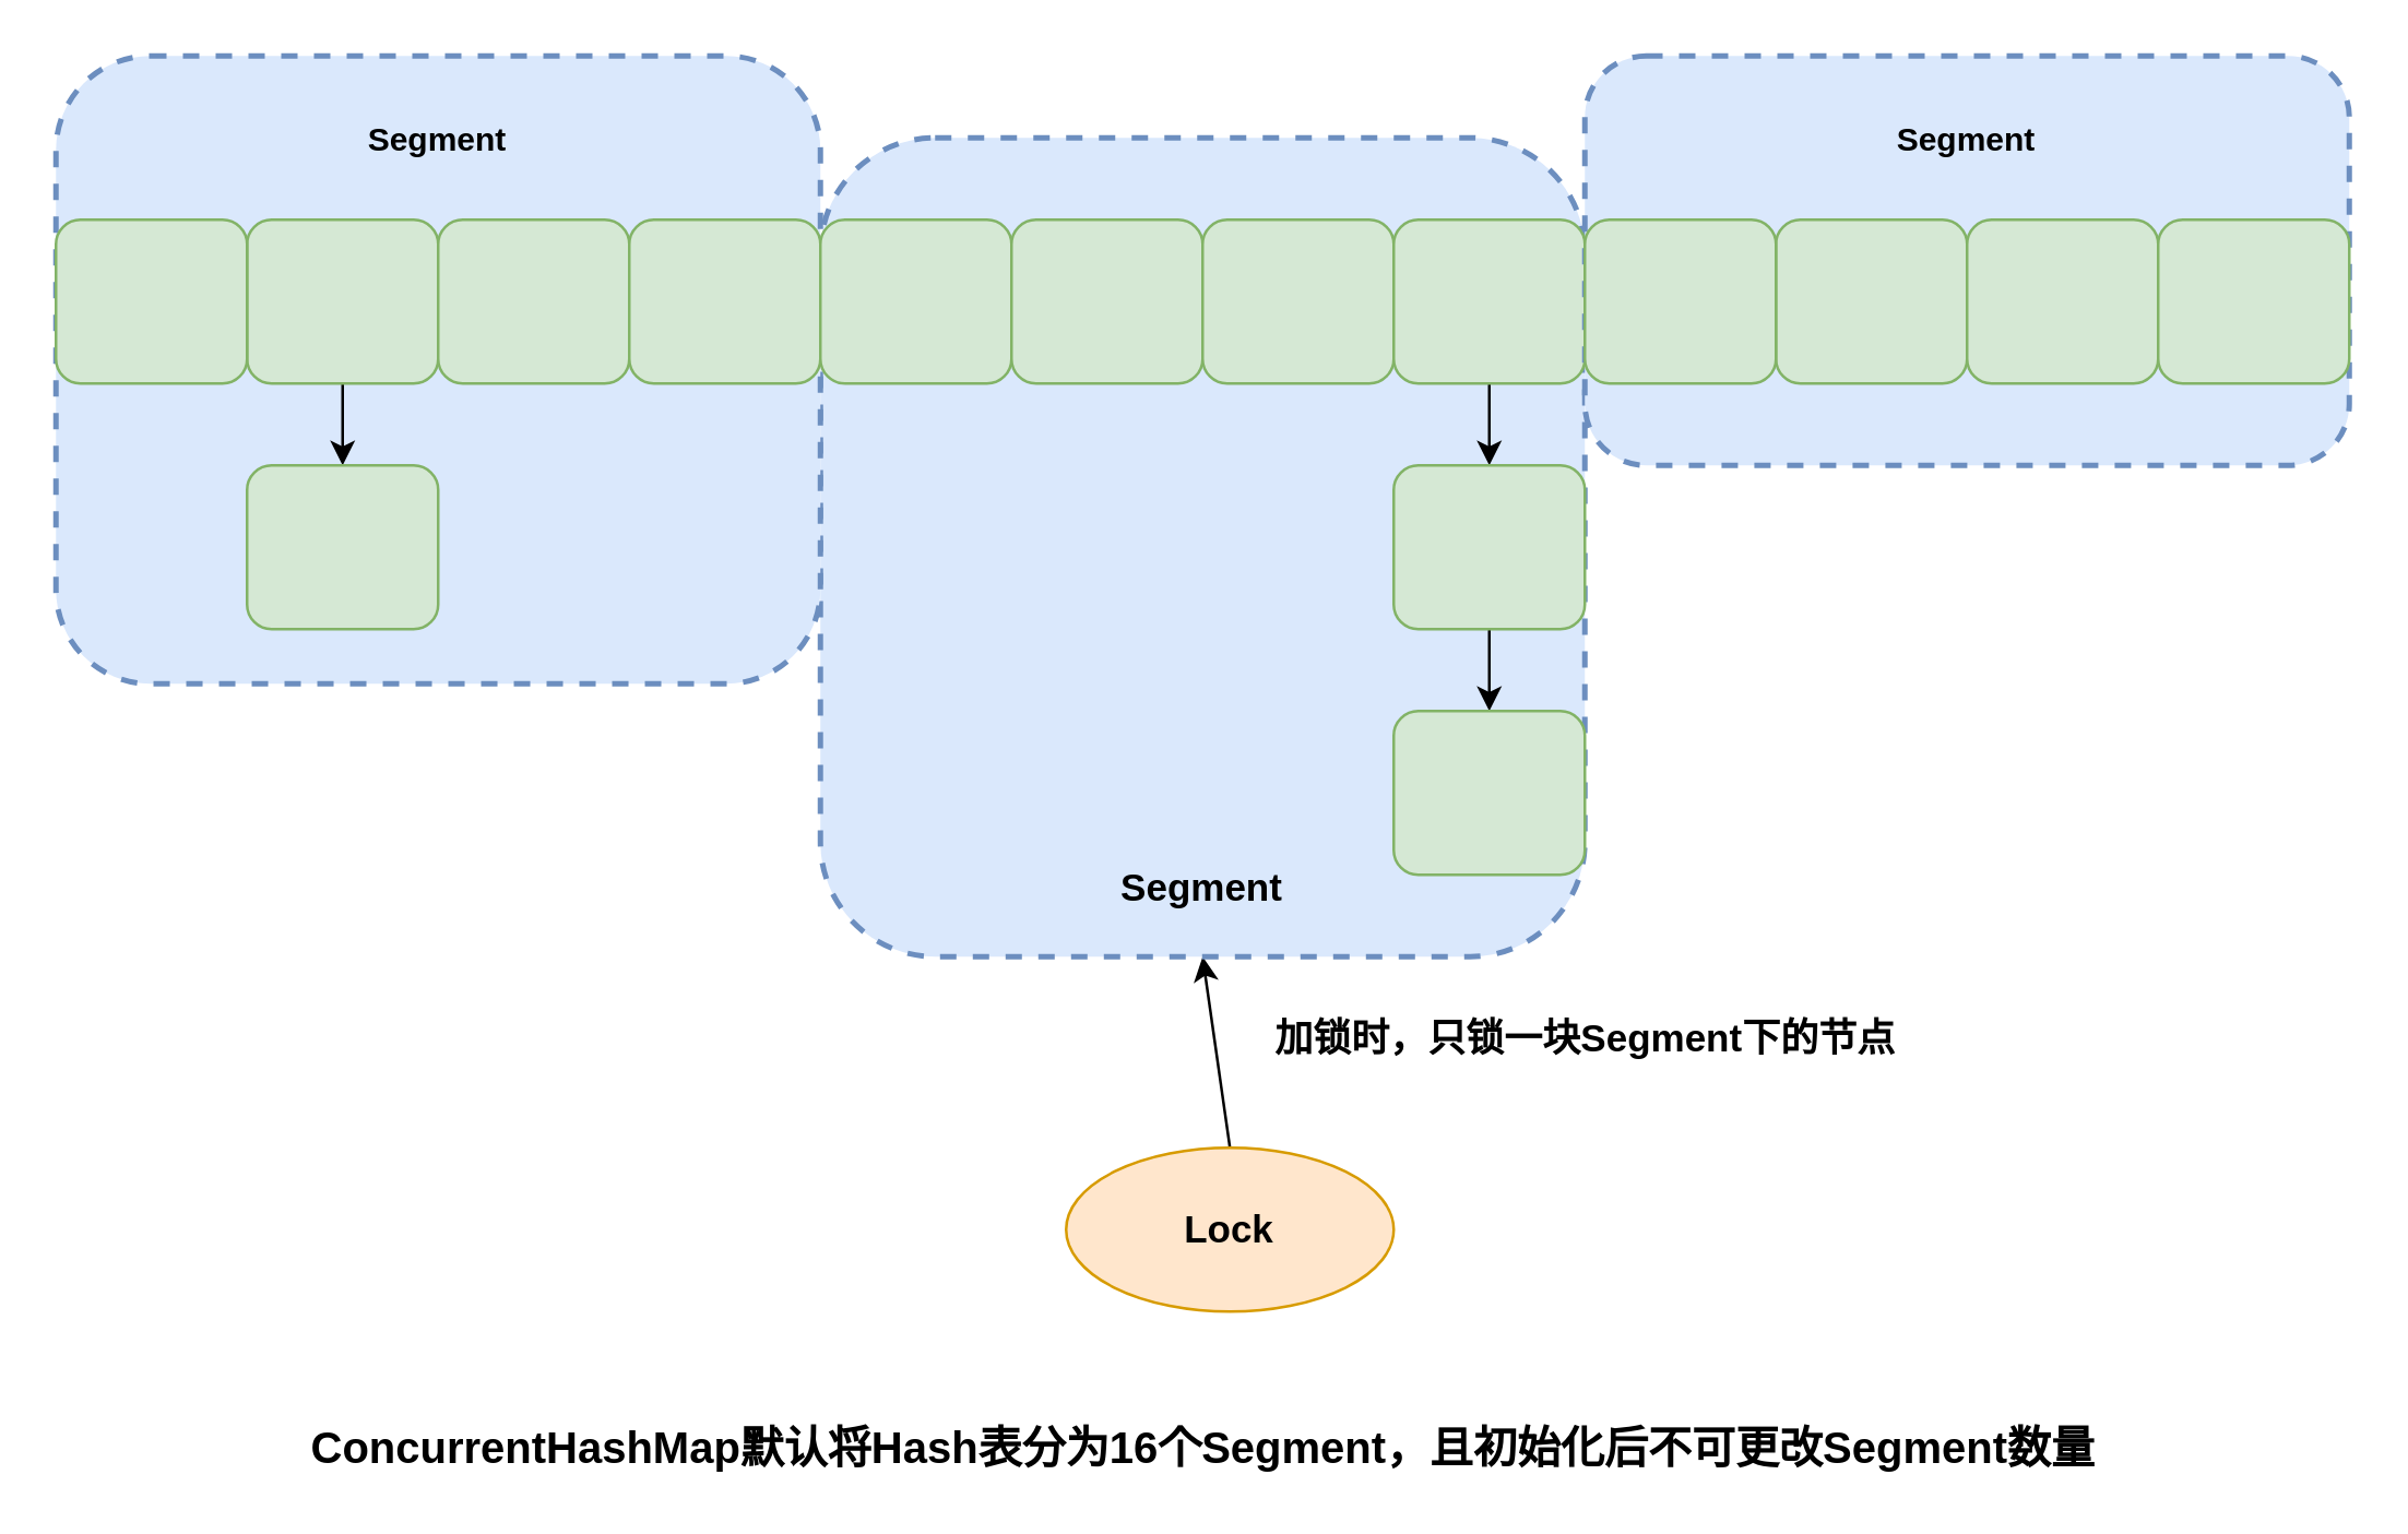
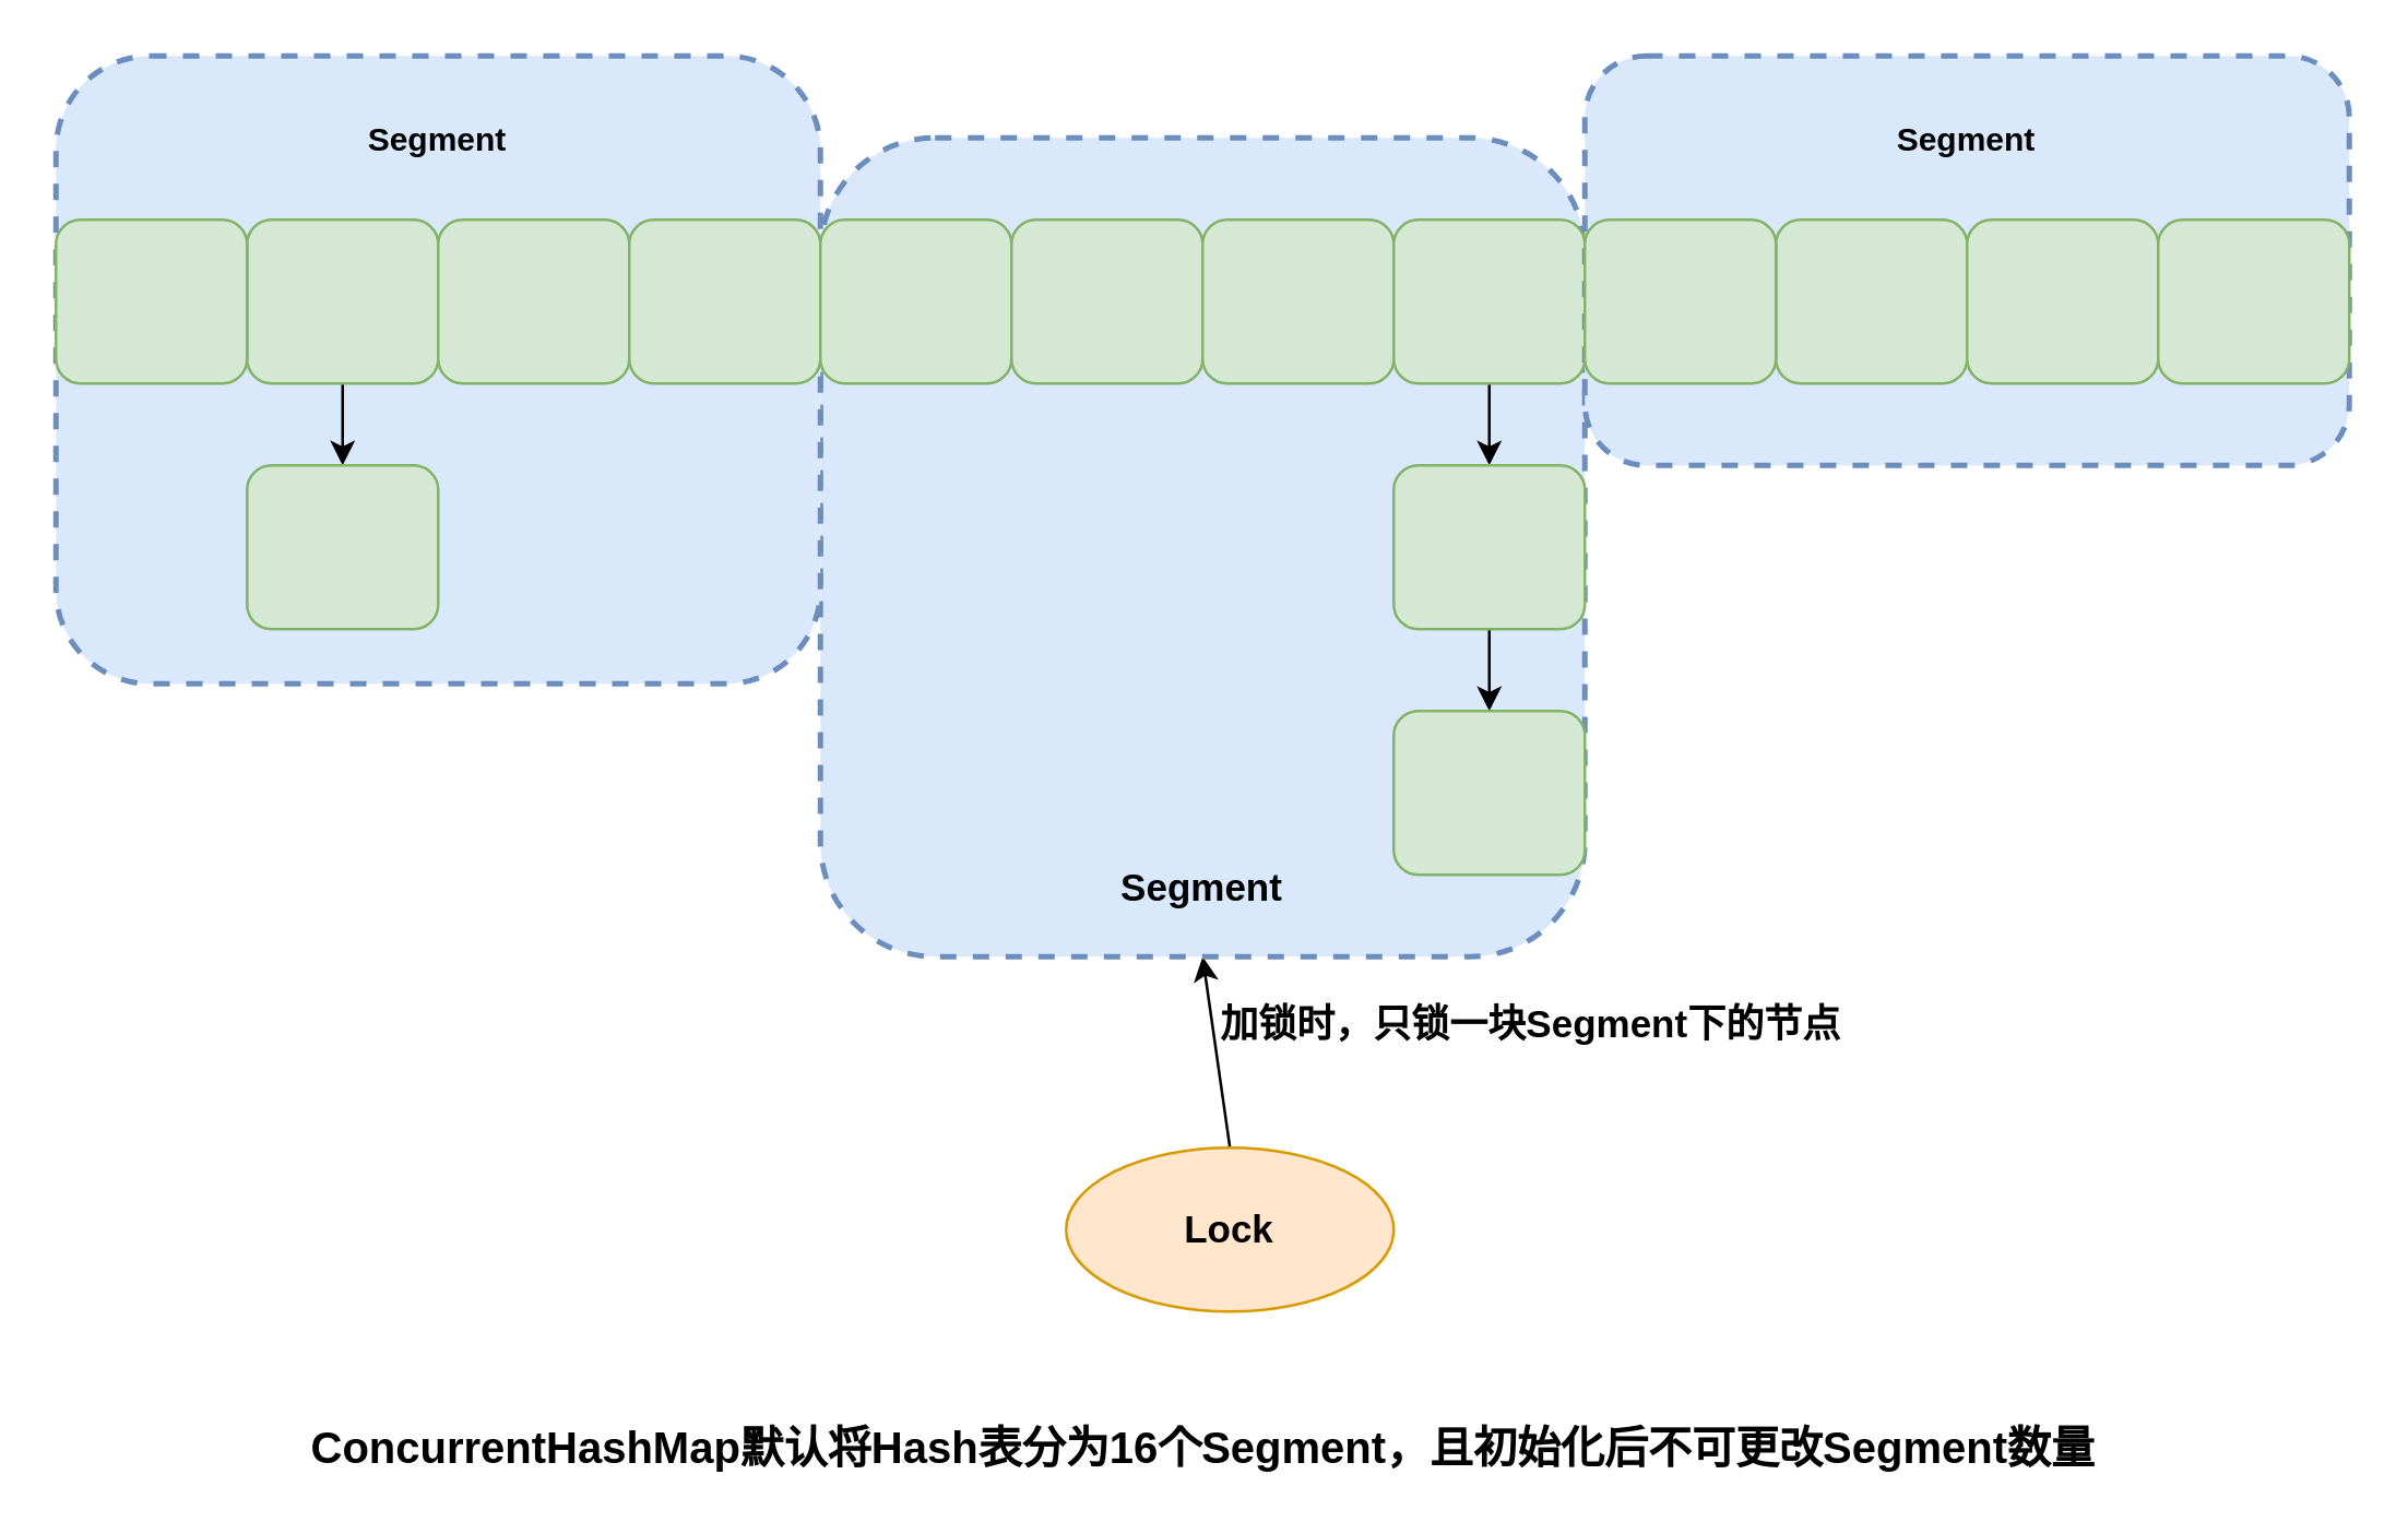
  <mxCell id="0" />
  <mxCell id="1" parent="0" />
  <mxCell id="2" value="" style="rounded=0;orthogonalLoop=1;jettySize=auto;html=1;fontSize=14;exitX=0.5;exitY=0;exitDx=0;exitDy=0;entryX=0.5;entryY=1;entryDx=0;entryDy=0;" parent="1" source="12" target="3" edge="1"><mxGeometry relative="1" as="geometry" /></mxCell>
  <mxCell id="3" value="Segment" style="rounded=1;whiteSpace=wrap;html=1;fillColor=#dae8fc;strokeColor=#6c8ebf;fontSize=14;fontStyle=1;labelPosition=center;verticalLabelPosition=bottom;align=center;verticalAlign=top;spacingTop=-40;dashed=1;strokeWidth=2;" parent="1" vertex="1"><mxGeometry x="300" y="50" width="280" height="300" as="geometry" /></mxCell>
  <mxCell id="4" value="Segment" style="rounded=1;whiteSpace=wrap;html=1;fillColor=#dae8fc;strokeColor=#6c8ebf;labelPosition=center;verticalLabelPosition=top;align=center;verticalAlign=bottom;spacingBottom=-40;fontStyle=1;dashed=1;strokeWidth=2;" parent="1" vertex="1"><mxGeometry x="20" y="20" width="280" height="230" as="geometry" /></mxCell>
  <mxCell id="5" value="" style="edgeStyle=none;rounded=0;orthogonalLoop=1;jettySize=auto;html=1;fontSize=14;" parent="1" source="6" target="21" edge="1"><mxGeometry relative="1" as="geometry" /></mxCell>
  <mxCell id="6" value="" style="rounded=1;whiteSpace=wrap;html=1;fillColor=#d5e8d4;strokeColor=#82b366;" parent="1" vertex="1"><mxGeometry x="90" y="80" width="70" height="60" as="geometry" /></mxCell>
  <mxCell id="7" value="" style="rounded=1;whiteSpace=wrap;html=1;fillColor=#d5e8d4;strokeColor=#82b366;" parent="1" vertex="1"><mxGeometry x="160" y="80" width="70" height="60" as="geometry" /></mxCell>
  <mxCell id="8" value="" style="rounded=1;whiteSpace=wrap;html=1;fillColor=#d5e8d4;strokeColor=#82b366;" parent="1" vertex="1"><mxGeometry x="230" y="80" width="70" height="60" as="geometry" /></mxCell>
  <mxCell id="9" value="" style="rounded=1;whiteSpace=wrap;html=1;fillColor=#d5e8d4;strokeColor=#82b366;" parent="1" vertex="1"><mxGeometry x="300" y="80" width="70" height="60" as="geometry" /></mxCell>
  <mxCell id="10" value="" style="rounded=1;whiteSpace=wrap;html=1;fillColor=#d5e8d4;strokeColor=#82b366;" parent="1" vertex="1"><mxGeometry x="370" y="80" width="70" height="60" as="geometry" /></mxCell>
  <mxCell id="11" value="" style="rounded=1;whiteSpace=wrap;html=1;fillColor=#d5e8d4;strokeColor=#82b366;" parent="1" vertex="1"><mxGeometry x="440" y="80" width="70" height="60" as="geometry" /></mxCell>
  <mxCell id="12" value="Lock&lt;br&gt;" style="ellipse;whiteSpace=wrap;html=1;rounded=1;fontSize=14;fontStyle=1;verticalAlign=middle;strokeColor=#d79b00;fillColor=#ffe6cc;spacingTop=0;" parent="1" vertex="1"><mxGeometry x="390" y="420" width="120" height="60" as="geometry" /></mxCell>
  <mxCell id="13" value="" style="rounded=1;whiteSpace=wrap;html=1;fillColor=#d5e8d4;strokeColor=#82b366;" parent="1" vertex="1"><mxGeometry x="20" y="80" width="70" height="60" as="geometry" /></mxCell>
  <mxCell id="14" value="" style="edgeStyle=none;rounded=0;orthogonalLoop=1;jettySize=auto;html=1;fontSize=14;" parent="1" source="15" target="23" edge="1"><mxGeometry relative="1" as="geometry" /></mxCell>
  <mxCell id="15" value="" style="rounded=1;whiteSpace=wrap;html=1;fillColor=#d5e8d4;strokeColor=#82b366;" parent="1" vertex="1"><mxGeometry x="510" y="80" width="70" height="60" as="geometry" /></mxCell>
  <mxCell id="16" value="Segment" style="rounded=1;whiteSpace=wrap;html=1;fillColor=#dae8fc;strokeColor=#6c8ebf;labelPosition=center;verticalLabelPosition=top;align=center;verticalAlign=bottom;spacingBottom=-40;fontStyle=1;dashed=1;strokeWidth=2;" parent="1" vertex="1"><mxGeometry x="580" y="20" width="280" height="150" as="geometry" /></mxCell>
  <mxCell id="17" value="" style="rounded=1;whiteSpace=wrap;html=1;fillColor=#d5e8d4;strokeColor=#82b366;" parent="1" vertex="1"><mxGeometry x="650" y="80" width="70" height="60" as="geometry" /></mxCell>
  <mxCell id="18" value="" style="rounded=1;whiteSpace=wrap;html=1;fillColor=#d5e8d4;strokeColor=#82b366;" parent="1" vertex="1"><mxGeometry x="720" y="80" width="70" height="60" as="geometry" /></mxCell>
  <mxCell id="19" value="" style="rounded=1;whiteSpace=wrap;html=1;fillColor=#d5e8d4;strokeColor=#82b366;" parent="1" vertex="1"><mxGeometry x="790" y="80" width="70" height="60" as="geometry" /></mxCell>
  <mxCell id="20" value="" style="rounded=1;whiteSpace=wrap;html=1;fillColor=#d5e8d4;strokeColor=#82b366;" parent="1" vertex="1"><mxGeometry x="580" y="80" width="70" height="60" as="geometry" /></mxCell>
  <mxCell id="21" value="" style="rounded=1;whiteSpace=wrap;html=1;fillColor=#d5e8d4;strokeColor=#82b366;" parent="1" vertex="1"><mxGeometry x="90" y="170" width="70" height="60" as="geometry" /></mxCell>
  <mxCell id="22" value="" style="edgeStyle=none;rounded=0;orthogonalLoop=1;jettySize=auto;html=1;fontSize=14;" parent="1" source="23" target="24" edge="1"><mxGeometry relative="1" as="geometry" /></mxCell>
  <mxCell id="23" value="" style="rounded=1;whiteSpace=wrap;html=1;fillColor=#d5e8d4;strokeColor=#82b366;" parent="1" vertex="1"><mxGeometry x="510" y="170" width="70" height="60" as="geometry" /></mxCell>
  <mxCell id="24" value="" style="rounded=1;whiteSpace=wrap;html=1;fillColor=#d5e8d4;strokeColor=#82b366;" parent="1" vertex="1"><mxGeometry x="510" y="260" width="70" height="60" as="geometry" /></mxCell>
- <mxCell id="25" value="加锁时，只锁一块Segment下的节点" style="text;html=1;align=center;verticalAlign=middle;resizable=0;points=[];autosize=1;strokeColor=none;fillColor=none;fontSize=14;fontStyle=1" vertex="1" parent="1"><mxGeometry x="460" y="370" width="240" height="20" as="geometry" /></mxCell>
+ <mxCell id="25" value="加锁时，只锁一块Segment下的节点" style="text;html=1;align=center;verticalAlign=middle;resizable=0;points=[];autosize=1;strokeColor=none;fillColor=none;fontSize=14;fontStyle=1" vertex="1" parent="1"><mxGeometry x="440" y="365" width="240" height="20" as="geometry" /></mxCell>
  <mxCell id="26" value="ConcurrentHashMap默认将Hash表分为16个Segment，且初始化后不可更改Segment数量" style="text;html=1;align=center;verticalAlign=middle;resizable=0;points=[];autosize=1;strokeColor=none;fillColor=none;fontSize=16;fontStyle=1" vertex="1" parent="1"><mxGeometry x="105" y="520" width="670" height="20" as="geometry" /></mxCell>
